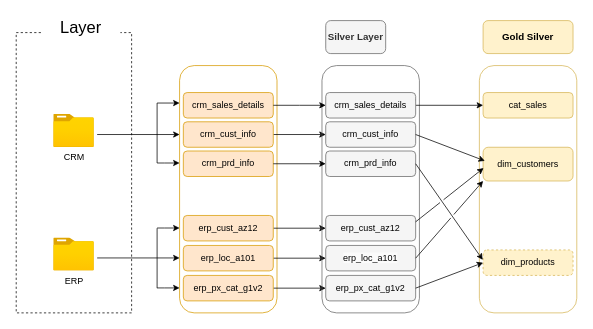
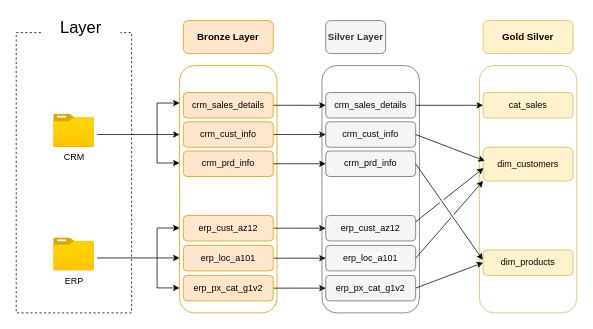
  <mxCell id="0" />
  <mxCell id="1" parent="0" />
  <mxCell id="2" value="" style="rounded=0;whiteSpace=wrap;html=1;dashed=1;fillColor=none;" parent="1" vertex="1"><mxGeometry x="20.99" y="43" width="154" height="374" as="geometry" /></mxCell>
  <mxCell id="3" value="Layer" style="rounded=0;whiteSpace=wrap;html=1;strokeColor=none;fontSize=22;" parent="1" vertex="1"><mxGeometry x="55" y="20.5" width="105" height="33" as="geometry" /></mxCell>
  <mxCell id="4" style="edgeStyle=orthogonalEdgeStyle;rounded=0;orthogonalLoop=1;jettySize=auto;html=1;exitX=0.5;exitY=1;exitDx=0;exitDy=0;" parent="1" edge="1"><mxGeometry relative="1" as="geometry"><mxPoint x="98" y="372.5" as="sourcePoint" /><mxPoint x="98" y="372.5" as="targetPoint" /></mxGeometry></mxCell>
  <mxCell id="5" style="edgeStyle=orthogonalEdgeStyle;rounded=0;orthogonalLoop=1;jettySize=auto;html=1;exitX=0.5;exitY=1;exitDx=0;exitDy=0;" parent="1" edge="1"><mxGeometry relative="1" as="geometry"><mxPoint x="98" y="372.5" as="sourcePoint" /><mxPoint x="98" y="372.5" as="targetPoint" /></mxGeometry></mxCell>
  <mxCell id="6" value="CRM&lt;div&gt;&lt;br&gt;&lt;/div&gt;" style="image;aspect=fixed;html=1;points=[];align=center;fontSize=12;image=img/lib/azure2/general/Folder_Blank.svg;" parent="1" vertex="1"><mxGeometry x="70.89" y="152" width="54.21" height="44" as="geometry" /></mxCell>
  <mxCell id="7" style="edgeStyle=orthogonalEdgeStyle;rounded=0;orthogonalLoop=1;jettySize=auto;html=1;exitX=0.5;exitY=1;exitDx=0;exitDy=0;" parent="1" edge="1"><mxGeometry relative="1" as="geometry"><mxPoint x="109" y="383.5" as="sourcePoint" /><mxPoint x="109" y="383.5" as="targetPoint" /></mxGeometry></mxCell>
  <mxCell id="8" style="edgeStyle=orthogonalEdgeStyle;rounded=0;orthogonalLoop=1;jettySize=auto;html=1;exitX=0.5;exitY=1;exitDx=0;exitDy=0;" parent="1" edge="1"><mxGeometry relative="1" as="geometry"><mxPoint x="109" y="383.5" as="sourcePoint" /><mxPoint x="109" y="383.5" as="targetPoint" /></mxGeometry></mxCell>
  <mxCell id="9" value="&lt;div&gt;ERP&lt;/div&gt;" style="image;aspect=fixed;html=1;points=[];align=center;fontSize=12;image=img/lib/azure2/general/Folder_Blank.svg;" parent="1" vertex="1"><mxGeometry x="70.89" y="317" width="54.21" height="44" as="geometry" /></mxCell>
  <mxCell id="10" style="edgeStyle=orthogonalEdgeStyle;rounded=0;orthogonalLoop=1;jettySize=auto;html=1;exitX=0.5;exitY=1;exitDx=0;exitDy=0;" parent="1" source="2" target="2" edge="1"><mxGeometry relative="1" as="geometry" /></mxCell>
  <mxCell id="11" value="" style="rounded=1;whiteSpace=wrap;html=1;fillColor=none;strokeColor=#d79b00;" parent="1" vertex="1"><mxGeometry x="239" y="87" width="130" height="330" as="geometry" /></mxCell>
+ <mxCell id="12" value="&lt;b&gt;&lt;font style=&quot;font-size: 13px;&quot;&gt;Bronze Layer&lt;/font&gt;&lt;/b&gt;" style="rounded=1;whiteSpace=wrap;html=1;fillColor=#ffe6cc;strokeColor=#d79b00;" parent="1" vertex="1"><mxGeometry x="244" y="27" width="120" height="44" as="geometry" /></mxCell>
  <mxCell id="13" value="crm_sales_details" style="rounded=1;whiteSpace=wrap;html=1;fillColor=#ffe6cc;strokeColor=#d79b00;" parent="1" vertex="1"><mxGeometry x="244" y="123" width="120" height="34" as="geometry" /></mxCell>
  <mxCell id="14" style="edgeStyle=orthogonalEdgeStyle;rounded=0;orthogonalLoop=1;jettySize=auto;html=1;entryX=0;entryY=0.5;entryDx=0;entryDy=0;" parent="1" source="15" target="33" edge="1"><mxGeometry relative="1" as="geometry" /></mxCell>
  <mxCell id="15" value="crm_cust_info" style="rounded=1;whiteSpace=wrap;html=1;fillColor=#ffe6cc;strokeColor=#d79b00;" parent="1" vertex="1"><mxGeometry x="244" y="162" width="120" height="34" as="geometry" /></mxCell>
  <mxCell id="16" value="crm_prd_info" style="rounded=1;whiteSpace=wrap;html=1;fillColor=#ffe6cc;strokeColor=#d79b00;" parent="1" vertex="1"><mxGeometry x="244" y="201" width="120" height="34" as="geometry" /></mxCell>
  <mxCell id="17" style="edgeStyle=orthogonalEdgeStyle;rounded=0;orthogonalLoop=1;jettySize=auto;html=1;" parent="1" source="18" target="35" edge="1"><mxGeometry relative="1" as="geometry" /></mxCell>
  <mxCell id="18" value="erp_cust_az12" style="rounded=1;whiteSpace=wrap;html=1;fillColor=#ffe6cc;strokeColor=#d79b00;" parent="1" vertex="1"><mxGeometry x="244" y="287" width="120" height="34" as="geometry" /></mxCell>
  <mxCell id="19" style="edgeStyle=orthogonalEdgeStyle;rounded=0;orthogonalLoop=1;jettySize=auto;html=1;entryX=0;entryY=0.5;entryDx=0;entryDy=0;" parent="1" source="20" target="36" edge="1"><mxGeometry relative="1" as="geometry" /></mxCell>
  <mxCell id="20" value="erp_loc_a101" style="rounded=1;whiteSpace=wrap;html=1;fillColor=#ffe6cc;strokeColor=#d79b00;" parent="1" vertex="1"><mxGeometry x="244" y="327" width="120" height="34" as="geometry" /></mxCell>
  <mxCell id="21" style="edgeStyle=orthogonalEdgeStyle;rounded=0;orthogonalLoop=1;jettySize=auto;html=1;entryX=0;entryY=0.5;entryDx=0;entryDy=0;" parent="1" source="22" target="37" edge="1"><mxGeometry relative="1" as="geometry" /></mxCell>
  <mxCell id="22" value="erp_px_cat_g1v2" style="rounded=1;whiteSpace=wrap;html=1;fillColor=#ffe6cc;strokeColor=#d79b00;" parent="1" vertex="1"><mxGeometry x="244" y="367" width="120" height="34" as="geometry" /></mxCell>
  <mxCell id="23" value="" style="endArrow=classic;html=1;rounded=0;" parent="1" edge="1"><mxGeometry width="50" height="50" relative="1" as="geometry"><mxPoint x="129" y="179" as="sourcePoint" /><mxPoint x="239" y="179" as="targetPoint" /></mxGeometry></mxCell>
  <mxCell id="24" value="" style="endArrow=none;html=1;rounded=0;" parent="1" edge="1"><mxGeometry width="50" height="50" relative="1" as="geometry"><mxPoint x="209" y="217" as="sourcePoint" /><mxPoint x="209" y="137" as="targetPoint" /></mxGeometry></mxCell>
  <mxCell id="25" value="" style="endArrow=classic;html=1;rounded=0;" parent="1" edge="1"><mxGeometry width="50" height="50" relative="1" as="geometry"><mxPoint x="209" y="137" as="sourcePoint" /><mxPoint x="239" y="137" as="targetPoint" /></mxGeometry></mxCell>
  <mxCell id="26" value="" style="endArrow=classic;html=1;rounded=0;" parent="1" edge="1"><mxGeometry width="50" height="50" relative="1" as="geometry"><mxPoint x="209" y="217" as="sourcePoint" /><mxPoint x="239" y="217" as="targetPoint" /><Array as="points"><mxPoint x="219" y="217" /></Array></mxGeometry></mxCell>
  <mxCell id="27" value="" style="endArrow=classic;html=1;rounded=0;" parent="1" edge="1"><mxGeometry width="50" height="50" relative="1" as="geometry"><mxPoint x="129" y="343.69" as="sourcePoint" /><mxPoint x="239" y="343.69" as="targetPoint" /></mxGeometry></mxCell>
  <mxCell id="28" value="" style="endArrow=none;html=1;rounded=0;" parent="1" edge="1"><mxGeometry width="50" height="50" relative="1" as="geometry"><mxPoint x="209" y="384" as="sourcePoint" /><mxPoint x="209" y="304" as="targetPoint" /></mxGeometry></mxCell>
  <mxCell id="29" value="" style="endArrow=classic;html=1;rounded=0;" parent="1" edge="1"><mxGeometry width="50" height="50" relative="1" as="geometry"><mxPoint x="209" y="383.69" as="sourcePoint" /><mxPoint x="239" y="383.69" as="targetPoint" /><Array as="points"><mxPoint x="219" y="383.69" /></Array></mxGeometry></mxCell>
  <mxCell id="30" value="" style="endArrow=classic;html=1;rounded=0;" parent="1" edge="1"><mxGeometry width="50" height="50" relative="1" as="geometry"><mxPoint x="209" y="303.75" as="sourcePoint" /><mxPoint x="239" y="303.75" as="targetPoint" /><Array as="points"><mxPoint x="219" y="303.75" /></Array></mxGeometry></mxCell>
  <mxCell id="31" value="" style="rounded=1;whiteSpace=wrap;html=1;fillColor=none;strokeColor=#666666;fontColor=#333333;" parent="1" vertex="1"><mxGeometry x="429" y="87" width="130" height="330" as="geometry" /></mxCell>
  <mxCell id="32" value="&lt;b&gt;&lt;font style=&quot;font-size: 13px;&quot;&gt;Silver Layer&lt;/font&gt;&lt;/b&gt;" style="rounded=1;whiteSpace=wrap;html=1;fillColor=#f5f5f5;strokeColor=#666666;fontColor=#333333;" parent="1" vertex="1"><mxGeometry x="434" y="27" width="80" height="44" as="geometry" /></mxCell>
  <mxCell id="33" value="&lt;span style=&quot;color: rgb(0, 0, 0);&quot;&gt;crm_cust_info&lt;/span&gt;" style="rounded=1;whiteSpace=wrap;html=1;fillColor=#f5f5f5;strokeColor=#666666;fontColor=#333333;" parent="1" vertex="1"><mxGeometry x="434" y="162" width="120" height="34" as="geometry" /></mxCell>
  <mxCell id="34" value="&lt;span style=&quot;color: rgb(0, 0, 0);&quot;&gt;crm_prd_info&lt;/span&gt;" style="rounded=1;whiteSpace=wrap;html=1;fillColor=#f5f5f5;strokeColor=#666666;fontColor=#333333;" parent="1" vertex="1"><mxGeometry x="434" y="201" width="120" height="34" as="geometry" /></mxCell>
  <mxCell id="35" value="&lt;span style=&quot;color: rgb(0, 0, 0);&quot;&gt;erp_cust_az12&lt;/span&gt;" style="rounded=1;whiteSpace=wrap;html=1;fillColor=#f5f5f5;strokeColor=#666666;fontColor=#333333;" parent="1" vertex="1"><mxGeometry x="434" y="287" width="120" height="34" as="geometry" /></mxCell>
  <mxCell id="36" value="&lt;meta charset=&quot;utf-8&quot;&gt;&lt;span style=&quot;color: rgb(0, 0, 0); font-family: Helvetica; font-size: 12px; font-style: normal; font-variant-ligatures: normal; font-variant-caps: normal; font-weight: 400; letter-spacing: normal; orphans: 2; text-align: center; text-indent: 0px; text-transform: none; widows: 2; word-spacing: 0px; -webkit-text-stroke-width: 0px; white-space: normal; background-color: rgb(251, 251, 251); text-decoration-thickness: initial; text-decoration-style: initial; text-decoration-color: initial; display: inline !important; float: none;&quot;&gt;erp_loc_a101&lt;/span&gt;" style="rounded=1;whiteSpace=wrap;html=1;fillColor=#f5f5f5;strokeColor=#666666;fontColor=#333333;" parent="1" vertex="1"><mxGeometry x="434" y="327" width="120" height="34" as="geometry" /></mxCell>
  <mxCell id="37" value="&lt;span style=&quot;color: rgb(0, 0, 0);&quot;&gt;erp_px_cat_g1v2&lt;/span&gt;" style="rounded=1;whiteSpace=wrap;html=1;fillColor=#f5f5f5;strokeColor=#666666;fontColor=#333333;" parent="1" vertex="1"><mxGeometry x="434" y="367" width="120" height="34" as="geometry" /></mxCell>
  <mxCell id="38" style="edgeStyle=orthogonalEdgeStyle;rounded=0;orthogonalLoop=1;jettySize=auto;html=1;exitX=1;exitY=0.5;exitDx=0;exitDy=0;" parent="1" source="13" edge="1"><mxGeometry relative="1" as="geometry"><mxPoint x="434" y="140" as="targetPoint" /></mxGeometry></mxCell>
  <mxCell id="39" style="edgeStyle=orthogonalEdgeStyle;rounded=0;orthogonalLoop=1;jettySize=auto;html=1;entryX=0;entryY=0.5;entryDx=0;entryDy=0;" parent="1" source="16" target="34" edge="1"><mxGeometry relative="1" as="geometry" /></mxCell>
  <mxCell id="40" value="" style="rounded=1;whiteSpace=wrap;html=1;fillColor=none;strokeColor=#d6b656;" parent="1" vertex="1"><mxGeometry x="639" y="87" width="130" height="330" as="geometry" /></mxCell>
  <mxCell id="41" value="&lt;b&gt;&lt;font style=&quot;font-size: 13px;&quot;&gt;Gold Silver&lt;/font&gt;&lt;/b&gt;" style="rounded=1;whiteSpace=wrap;html=1;fillColor=#fff2cc;strokeColor=#d6b656;" parent="1" vertex="1"><mxGeometry x="644" y="27" width="120" height="44" as="geometry" /></mxCell>
  <mxCell id="42" value="cat_sales" style="rounded=1;whiteSpace=wrap;html=1;fillColor=#fff2cc;strokeColor=#d6b656;" parent="1" vertex="1"><mxGeometry x="644" y="123" width="120" height="34" as="geometry" /></mxCell>
  <mxCell id="43" value="dim_customers" style="rounded=1;whiteSpace=wrap;html=1;fillColor=#fff2cc;strokeColor=#d6b656;" parent="1" vertex="1"><mxGeometry x="644" y="196" width="120" height="45" as="geometry" /></mxCell>
- <mxCell id="44" value="dim_products" style="rounded=1;whiteSpace=wrap;html=1;fillColor=#fff2cc;strokeColor=#d6b656;dashed=1;" parent="1" vertex="1"><mxGeometry x="644" y="333" width="120" height="34" as="geometry" /></mxCell>
+ <mxCell id="44" value="dim_products" style="rounded=1;whiteSpace=wrap;html=1;fillColor=#fff2cc;strokeColor=#d6b656;" parent="1" vertex="1"><mxGeometry x="644" y="333" width="120" height="34" as="geometry" /></mxCell>
  <mxCell id="45" value="" style="endArrow=classic;html=1;rounded=0;" parent="1" source="47" edge="1"><mxGeometry width="50" height="50" relative="1" as="geometry"><mxPoint x="469" y="187" as="sourcePoint" /><mxPoint x="519" y="137" as="targetPoint" /></mxGeometry></mxCell>
  <mxCell id="46" value="" style="endArrow=classic;html=1;rounded=0;exitX=1;exitY=0.5;exitDx=0;exitDy=0;entryX=0;entryY=0.5;entryDx=0;entryDy=0;" parent="1" source="47" target="42" edge="1"><mxGeometry width="50" height="50" relative="1" as="geometry"><mxPoint x="589" y="157.5" as="sourcePoint" /><mxPoint x="605.827" y="122.5" as="targetPoint" /></mxGeometry></mxCell>
  <mxCell id="47" value="&lt;span style=&quot;color: rgb(0, 0, 0);&quot;&gt;crm_sales_details&lt;/span&gt;" style="rounded=1;whiteSpace=wrap;html=1;fillColor=#f5f5f5;strokeColor=#666666;fontColor=#333333;" parent="1" vertex="1"><mxGeometry x="434" y="123" width="120" height="34" as="geometry" /></mxCell>
  <mxCell id="48" value="" style="endArrow=classic;html=1;rounded=0;entryX=0.019;entryY=0.403;entryDx=0;entryDy=0;entryPerimeter=0;jumpStyle=gap;" parent="1" target="43" edge="1"><mxGeometry width="50" height="50" relative="1" as="geometry"><mxPoint x="554" y="179" as="sourcePoint" /><mxPoint x="714" y="169" as="targetPoint" /></mxGeometry></mxCell>
  <mxCell id="49" value="" style="endArrow=classic;html=1;rounded=0;entryX=-0.004;entryY=0.388;entryDx=0;entryDy=0;entryPerimeter=0;exitX=1;exitY=0.5;exitDx=0;exitDy=0;jumpStyle=gap;" parent="1" source="34" target="44" edge="1"><mxGeometry width="50" height="50" relative="1" as="geometry"><mxPoint x="469" y="257" as="sourcePoint" /><mxPoint x="519" y="207" as="targetPoint" /></mxGeometry></mxCell>
  <mxCell id="50" value="" style="endArrow=classic;html=1;rounded=0;exitX=1;exitY=0.25;exitDx=0;exitDy=0;entryX=0.005;entryY=0.618;entryDx=0;entryDy=0;entryPerimeter=0;jumpStyle=gap;" parent="1" source="35" target="43" edge="1"><mxGeometry width="50" height="50" relative="1" as="geometry"><mxPoint x="469" y="257" as="sourcePoint" /><mxPoint x="519" y="207" as="targetPoint" /></mxGeometry></mxCell>
  <mxCell id="51" value="" style="endArrow=classic;html=1;rounded=0;exitX=1;exitY=0.5;exitDx=0;exitDy=0;entryX=0;entryY=1;entryDx=0;entryDy=0;jumpStyle=gap;" parent="1" source="36" target="43" edge="1"><mxGeometry width="50" height="50" relative="1" as="geometry"><mxPoint x="469" y="287" as="sourcePoint" /><mxPoint x="519" y="237" as="targetPoint" /></mxGeometry></mxCell>
  <mxCell id="52" value="" style="endArrow=classic;html=1;rounded=0;exitX=1;exitY=0.5;exitDx=0;exitDy=0;entryX=0;entryY=0.5;entryDx=0;entryDy=0;jumpStyle=gap;" parent="1" source="37" target="44" edge="1"><mxGeometry width="50" height="50" relative="1" as="geometry"><mxPoint x="469" y="387" as="sourcePoint" /><mxPoint x="519" y="337" as="targetPoint" /></mxGeometry></mxCell>
